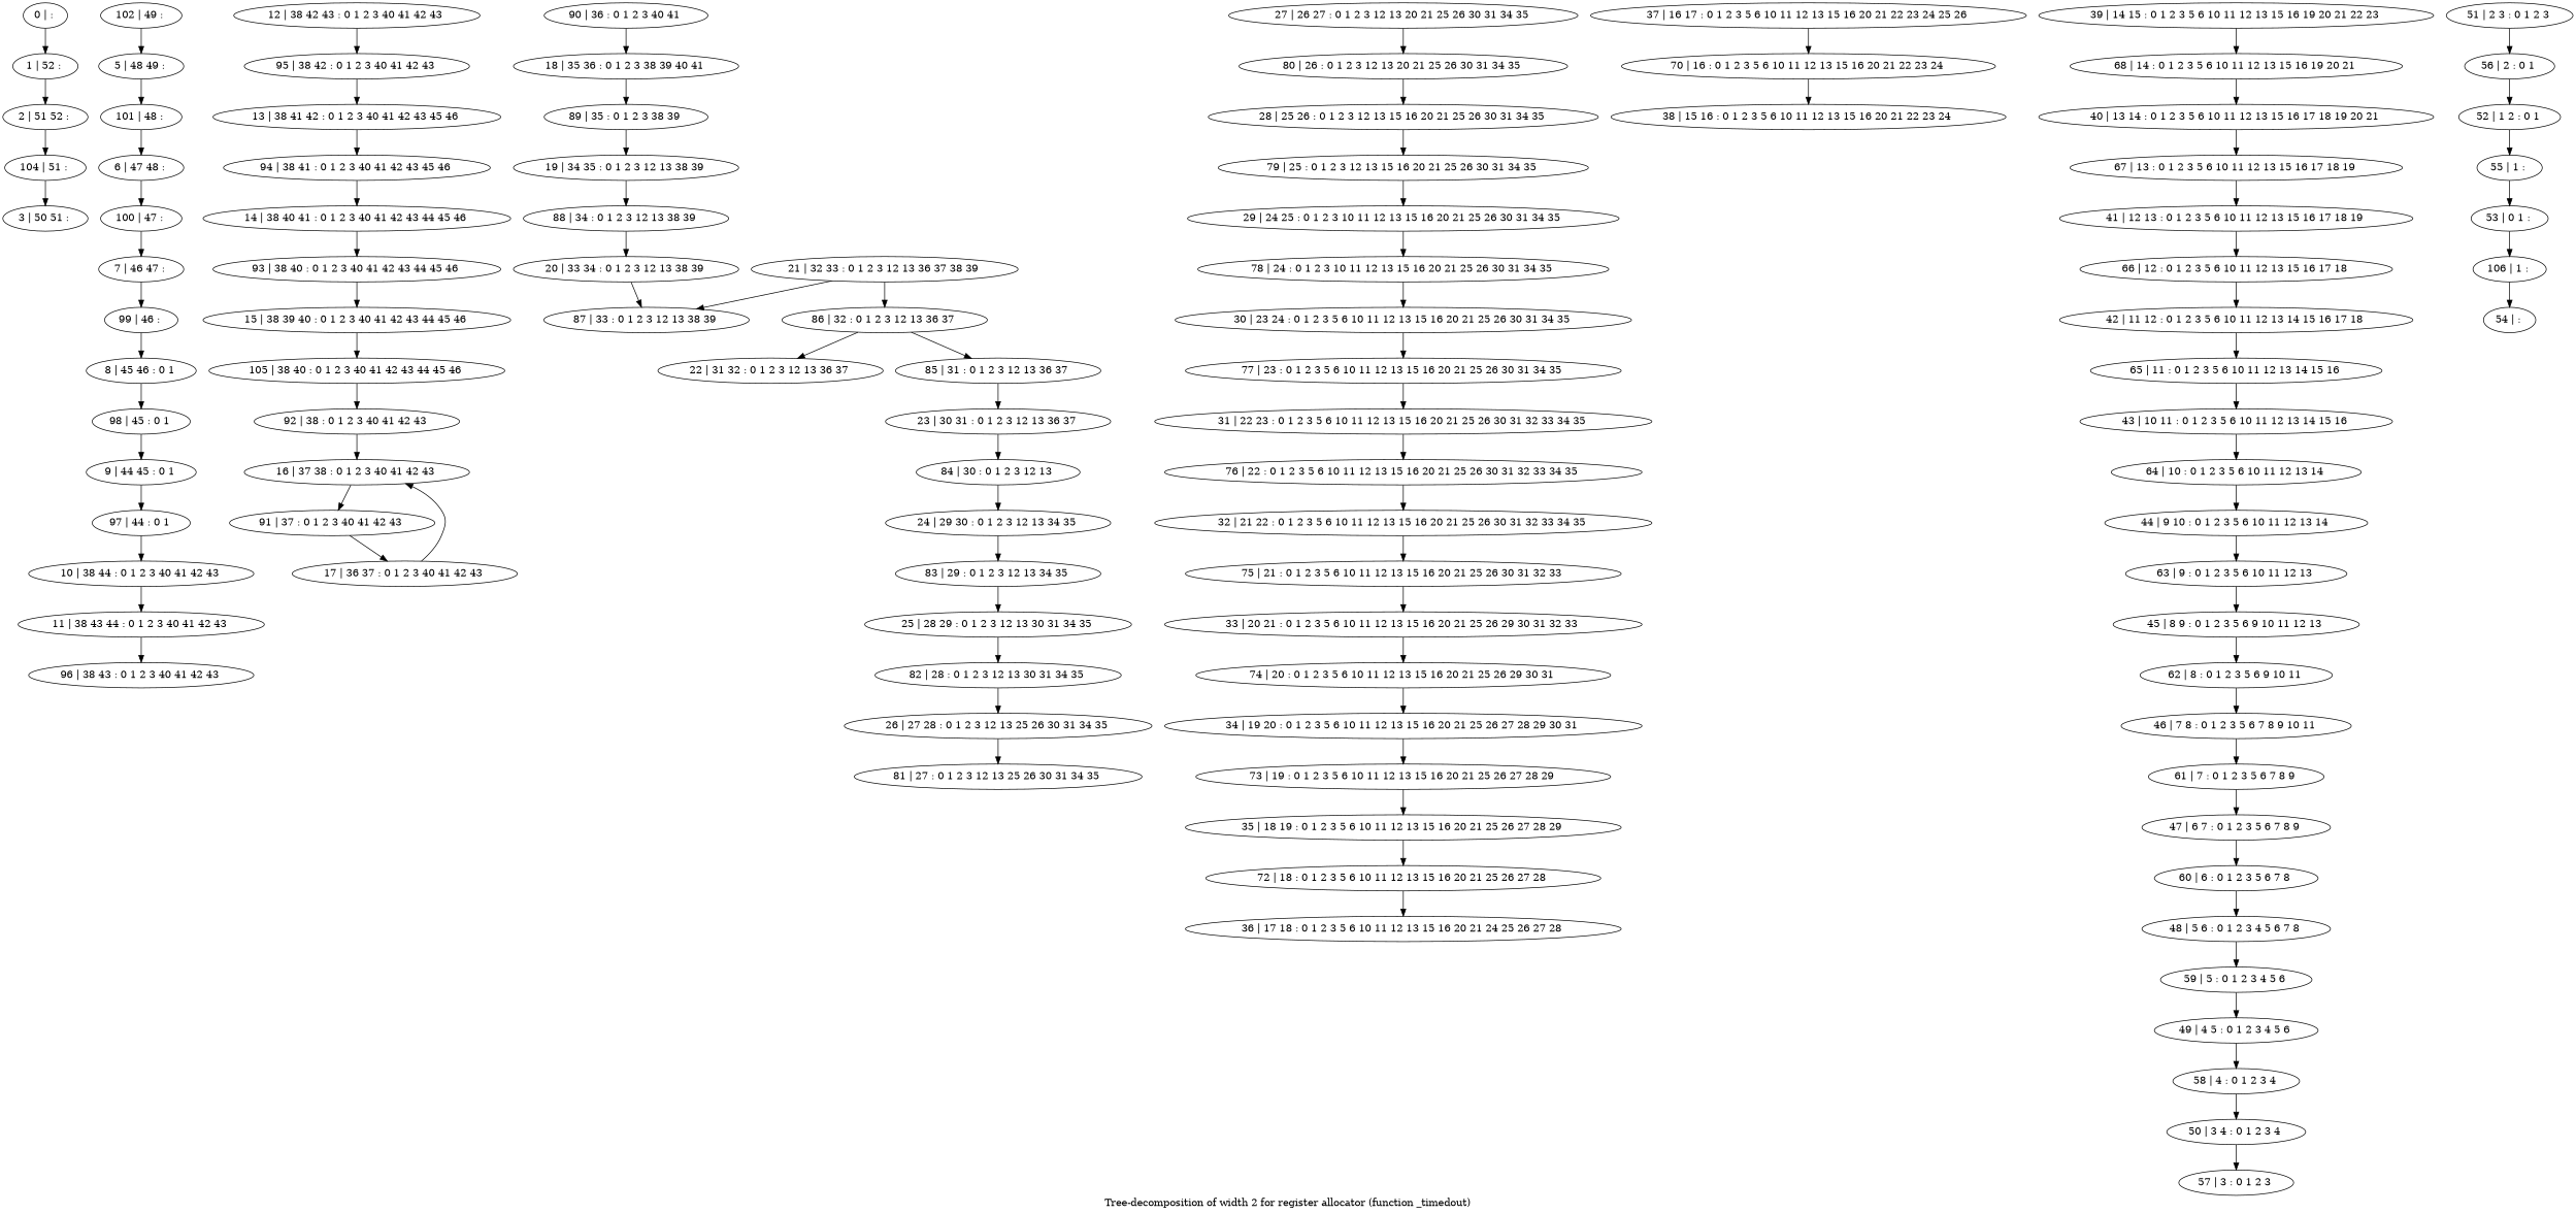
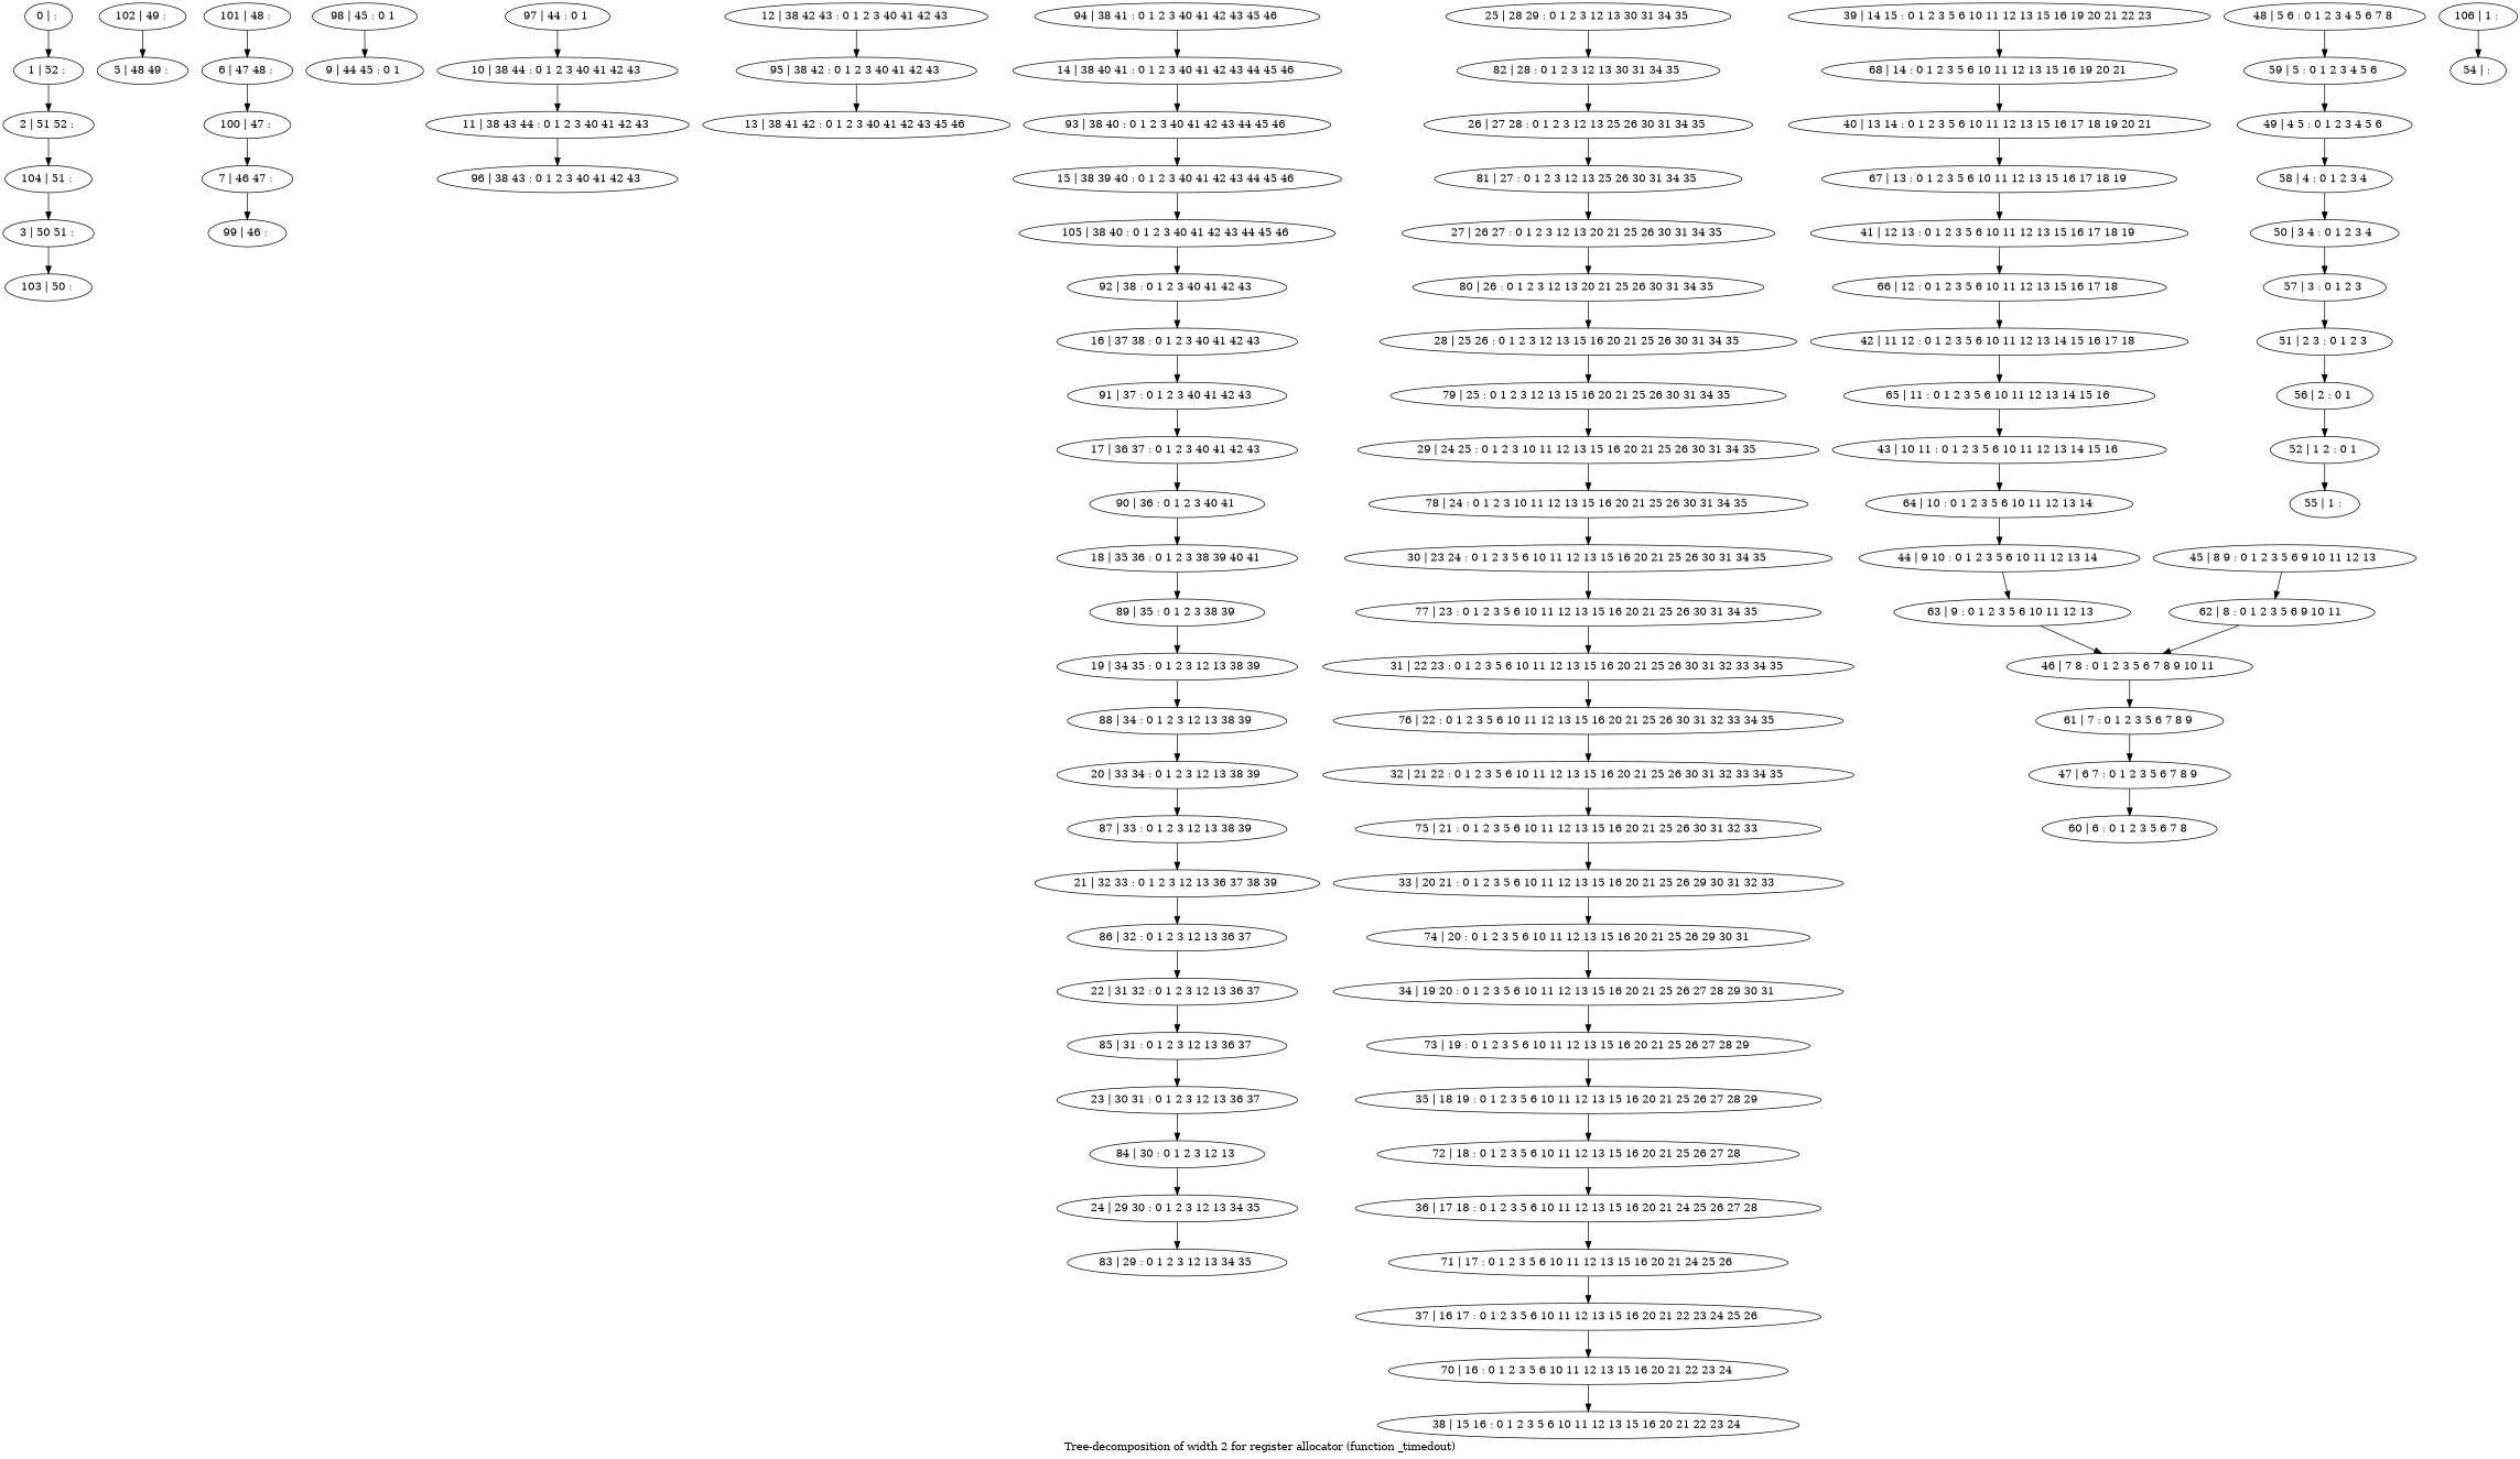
  digraph {
    label="Tree-decomposition of width 2 for register allocator (function _timedout)"
    n1 [label="0 | : "]
    n2 [label="1 | 52 : "]
    n3 [label="2 | 51 52 : "]
    n4 [label="104 | 51 : "]
    n5 [label="3 | 50 51 : "]
+   n6 [label="103 | 50 : "]
    n7 [label="102 | 49 : "]
    n8 [label="5 | 48 49 : "]
    n9 [label="101 | 48 : "]
    n10 [label="6 | 47 48 : "]
    n11 [label="100 | 47 : "]
    n12 [label="7 | 46 47 : "]
    n13 [label="99 | 46 : "]
-   n14 [label="8 | 45 46 : 0 1 "]
    n15 [label="98 | 45 : 0 1 "]
    n16 [label="9 | 44 45 : 0 1 "]
    n17 [label="97 | 44 : 0 1 "]
    n18 [label="10 | 38 44 : 0 1 2 3 40 41 42 43 "]
    n19 [label="11 | 38 43 44 : 0 1 2 3 40 41 42 43 "]
    n20 [label="96 | 38 43 : 0 1 2 3 40 41 42 43 "]
    n21 [label="12 | 38 42 43 : 0 1 2 3 40 41 42 43 "]
    n22 [label="95 | 38 42 : 0 1 2 3 40 41 42 43 "]
    n23 [label="13 | 38 41 42 : 0 1 2 3 40 41 42 43 45 46 "]
    n24 [label="94 | 38 41 : 0 1 2 3 40 41 42 43 45 46 "]
    n25 [label="14 | 38 40 41 : 0 1 2 3 40 41 42 43 44 45 46 "]
    n26 [label="93 | 38 40 : 0 1 2 3 40 41 42 43 44 45 46 "]
    n27 [label="15 | 38 39 40 : 0 1 2 3 40 41 42 43 44 45 46 "]
    n28 [label="105 | 38 40 : 0 1 2 3 40 41 42 43 44 45 46 "]
    n29 [label="92 | 38 : 0 1 2 3 40 41 42 43 "]
    n30 [label="16 | 37 38 : 0 1 2 3 40 41 42 43 "]
    n31 [label="91 | 37 : 0 1 2 3 40 41 42 43 "]
    n32 [label="17 | 36 37 : 0 1 2 3 40 41 42 43 "]
    n33 [label="90 | 36 : 0 1 2 3 40 41 "]
    n34 [label="18 | 35 36 : 0 1 2 3 38 39 40 41 "]
    n35 [label="89 | 35 : 0 1 2 3 38 39 "]
    n36 [label="19 | 34 35 : 0 1 2 3 12 13 38 39 "]
    n37 [label="88 | 34 : 0 1 2 3 12 13 38 39 "]
    n38 [label="20 | 33 34 : 0 1 2 3 12 13 38 39 "]
    n39 [label="87 | 33 : 0 1 2 3 12 13 38 39 "]
    n40 [label="21 | 32 33 : 0 1 2 3 12 13 36 37 38 39 "]
    n41 [label="86 | 32 : 0 1 2 3 12 13 36 37 "]
    n42 [label="22 | 31 32 : 0 1 2 3 12 13 36 37 "]
    n43 [label="85 | 31 : 0 1 2 3 12 13 36 37 "]
    n44 [label="23 | 30 31 : 0 1 2 3 12 13 36 37 "]
    n45 [label="84 | 30 : 0 1 2 3 12 13 "]
    n46 [label="24 | 29 30 : 0 1 2 3 12 13 34 35 "]
    n47 [label="83 | 29 : 0 1 2 3 12 13 34 35 "]
    n48 [label="25 | 28 29 : 0 1 2 3 12 13 30 31 34 35 "]
    n49 [label="82 | 28 : 0 1 2 3 12 13 30 31 34 35 "]
    n50 [label="26 | 27 28 : 0 1 2 3 12 13 25 26 30 31 34 35 "]
    n51 [label="81 | 27 : 0 1 2 3 12 13 25 26 30 31 34 35 "]
    n52 [label="27 | 26 27 : 0 1 2 3 12 13 20 21 25 26 30 31 34 35 "]
    n53 [label="80 | 26 : 0 1 2 3 12 13 20 21 25 26 30 31 34 35 "]
    n54 [label="28 | 25 26 : 0 1 2 3 12 13 15 16 20 21 25 26 30 31 34 35 "]
    n55 [label="79 | 25 : 0 1 2 3 12 13 15 16 20 21 25 26 30 31 34 35 "]
    n56 [label="29 | 24 25 : 0 1 2 3 10 11 12 13 15 16 20 21 25 26 30 31 34 35 "]
    n57 [label="78 | 24 : 0 1 2 3 10 11 12 13 15 16 20 21 25 26 30 31 34 35 "]
    n58 [label="30 | 23 24 : 0 1 2 3 5 6 10 11 12 13 15 16 20 21 25 26 30 31 34 35 "]
    n59 [label="77 | 23 : 0 1 2 3 5 6 10 11 12 13 15 16 20 21 25 26 30 31 34 35 "]
    n60 [label="31 | 22 23 : 0 1 2 3 5 6 10 11 12 13 15 16 20 21 25 26 30 31 32 33 34 35 "]
    n61 [label="76 | 22 : 0 1 2 3 5 6 10 11 12 13 15 16 20 21 25 26 30 31 32 33 34 35 "]
    n62 [label="32 | 21 22 : 0 1 2 3 5 6 10 11 12 13 15 16 20 21 25 26 30 31 32 33 34 35 "]
    n63 [label="75 | 21 : 0 1 2 3 5 6 10 11 12 13 15 16 20 21 25 26 30 31 32 33 "]
    n64 [label="33 | 20 21 : 0 1 2 3 5 6 10 11 12 13 15 16 20 21 25 26 29 30 31 32 33 "]
    n65 [label="74 | 20 : 0 1 2 3 5 6 10 11 12 13 15 16 20 21 25 26 29 30 31 "]
    n66 [label="34 | 19 20 : 0 1 2 3 5 6 10 11 12 13 15 16 20 21 25 26 27 28 29 30 31 "]
    n67 [label="73 | 19 : 0 1 2 3 5 6 10 11 12 13 15 16 20 21 25 26 27 28 29 "]
    n68 [label="35 | 18 19 : 0 1 2 3 5 6 10 11 12 13 15 16 20 21 25 26 27 28 29 "]
    n69 [label="72 | 18 : 0 1 2 3 5 6 10 11 12 13 15 16 20 21 25 26 27 28 "]
    n70 [label="36 | 17 18 : 0 1 2 3 5 6 10 11 12 13 15 16 20 21 24 25 26 27 28 "]
+   n71 [label="71 | 17 : 0 1 2 3 5 6 10 11 12 13 15 16 20 21 24 25 26 "]
    n72 [label="37 | 16 17 : 0 1 2 3 5 6 10 11 12 13 15 16 20 21 22 23 24 25 26 "]
    n73 [label="70 | 16 : 0 1 2 3 5 6 10 11 12 13 15 16 20 21 22 23 24 "]
    n74 [label="38 | 15 16 : 0 1 2 3 5 6 10 11 12 13 15 16 20 21 22 23 24 "]
    n75 [label="39 | 14 15 : 0 1 2 3 5 6 10 11 12 13 15 16 19 20 21 22 23 "]
    n76 [label="68 | 14 : 0 1 2 3 5 6 10 11 12 13 15 16 19 20 21 "]
    n77 [label="40 | 13 14 : 0 1 2 3 5 6 10 11 12 13 15 16 17 18 19 20 21 "]
    n78 [label="67 | 13 : 0 1 2 3 5 6 10 11 12 13 15 16 17 18 19 "]
    n79 [label="41 | 12 13 : 0 1 2 3 5 6 10 11 12 13 15 16 17 18 19 "]
    n80 [label="66 | 12 : 0 1 2 3 5 6 10 11 12 13 15 16 17 18 "]
    n81 [label="42 | 11 12 : 0 1 2 3 5 6 10 11 12 13 14 15 16 17 18 "]
    n82 [label="65 | 11 : 0 1 2 3 5 6 10 11 12 13 14 15 16 "]
    n83 [label="43 | 10 11 : 0 1 2 3 5 6 10 11 12 13 14 15 16 "]
    n84 [label="64 | 10 : 0 1 2 3 5 6 10 11 12 13 14 "]
    n85 [label="44 | 9 10 : 0 1 2 3 5 6 10 11 12 13 14 "]
    n86 [label="63 | 9 : 0 1 2 3 5 6 10 11 12 13 "]
    n87 [label="45 | 8 9 : 0 1 2 3 5 6 9 10 11 12 13 "]
    n88 [label="62 | 8 : 0 1 2 3 5 6 9 10 11 "]
    n89 [label="46 | 7 8 : 0 1 2 3 5 6 7 8 9 10 11 "]
    n90 [label="61 | 7 : 0 1 2 3 5 6 7 8 9 "]
    n91 [label="47 | 6 7 : 0 1 2 3 5 6 7 8 9 "]
    n92 [label="60 | 6 : 0 1 2 3 5 6 7 8 "]
    n93 [label="48 | 5 6 : 0 1 2 3 4 5 6 7 8 "]
    n94 [label="59 | 5 : 0 1 2 3 4 5 6 "]
    n95 [label="49 | 4 5 : 0 1 2 3 4 5 6 "]
    n96 [label="58 | 4 : 0 1 2 3 4 "]
    n97 [label="50 | 3 4 : 0 1 2 3 4 "]
    n98 [label="57 | 3 : 0 1 2 3 "]
    n99 [label="51 | 2 3 : 0 1 2 3 "]
    n100 [label="56 | 2 : 0 1 "]
    n101 [label="52 | 1 2 : 0 1 "]
    n102 [label="55 | 1 : "]
-   n103 [label="53 | 0 1 : "]
    n104 [label="106 | 1 : "]
    n105 [label="54 | : "]
    n1 -> n2
    n2 -> n3
    n3 -> n4
    n4 -> n5
+   n5 -> n6
    n7 -> n8
-   n8 -> n9
    n9 -> n10
    n10 -> n11
    n11 -> n12
    n12 -> n13
-   n13 -> n14
-   n14 -> n15
    n15 -> n16
-   n16 -> n17
    n17 -> n18
    n18 -> n19
    n19 -> n20
    n21 -> n22
    n22 -> n23
-   n23 -> n24
    n24 -> n25
    n25 -> n26
    n26 -> n27
    n27 -> n28
    n28 -> n29
    n29 -> n30
    n30 -> n31
    n31 -> n32
-   n32 -> n30
+   n32 -> n33
    n33 -> n34
    n34 -> n35
    n35 -> n36
    n36 -> n37
    n37 -> n38
    n38 -> n39
-   n40 -> n39
+   n39 -> n40
    n40 -> n41
    n41 -> n42
-   n41 -> n43
+   n42 -> n43
    n43 -> n44
    n44 -> n45
    n45 -> n46
    n46 -> n47
-   n47 -> n48
    n48 -> n49
    n49 -> n50
    n50 -> n51
+   n51 -> n52
    n52 -> n53
    n53 -> n54
    n54 -> n55
    n55 -> n56
    n56 -> n57
    n57 -> n58
    n58 -> n59
    n59 -> n60
    n60 -> n61
    n61 -> n62
    n62 -> n63
    n63 -> n64
    n64 -> n65
    n65 -> n66
    n66 -> n67
    n67 -> n68
    n68 -> n69
    n69 -> n70
+   n70 -> n71
+   n71 -> n72
    n72 -> n73
    n73 -> n74
    n75 -> n76
    n76 -> n77
    n77 -> n78
    n78 -> n79
    n79 -> n80
    n80 -> n81
    n81 -> n82
    n82 -> n83
    n83 -> n84
    n84 -> n85
    n85 -> n86
-   n86 -> n87
+   n86 -> n89
    n87 -> n88
    n88 -> n89
    n89 -> n90
    n90 -> n91
    n91 -> n92
-   n92 -> n93
    n93 -> n94
    n94 -> n95
    n95 -> n96
    n96 -> n97
    n97 -> n98
+   n98 -> n99
    n99 -> n100
    n100 -> n101
    n101 -> n102
-   n102 -> n103
-   n103 -> n104
    n104 -> n105
  }
